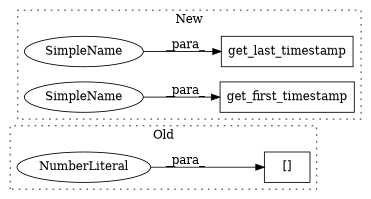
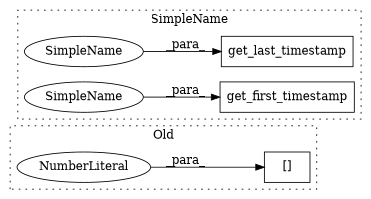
  digraph {
    rankdir=LR
    node [a=32 l=4 shape=box]
    n1 [a=2 l="23,1" label="[]" s="11813,11837"]
    n2 [a=34 l=1 label=NumberLiteral s=11836 shape=ellipse]
    n3 [l="20,1" label=get_first_timestamp s="13522,13546"]
    n4 [l="19,1" label=get_last_timestamp s="13568,13591"]
    n5 [a=42 label=SimpleName s=13587 shape=ellipse]
    n6 [a=42 label=SimpleName s=13542 shape=ellipse]
    subgraph cluster_1 {
      label=Old
      style=dotted
      n1
      n2
    }
    subgraph cluster_2 {
-     label=New
+     label=SimpleName
      style=dotted
      n3
      n4
      n5
      n6
    }
    n2 -> n1 [label=_para_]
    n5 -> n4 [label=_para_]
    n6 -> n3 [label=_para_]
  }
